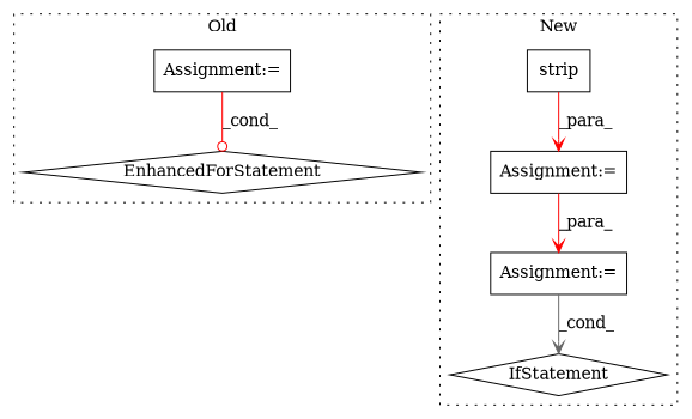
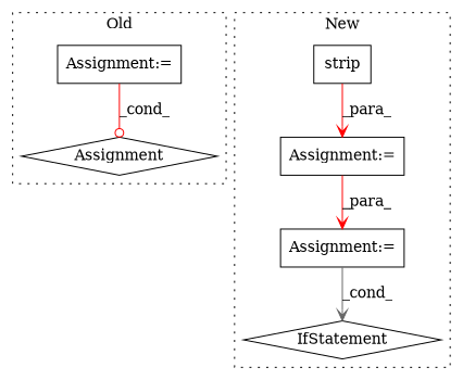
  digraph {
    node [a=7 l="53,2" s="701,775" shape=box]
    edge [color=red arrowhead=vee]
-   n1 [a=70 label=EnhancedForStatement shape=diamond]
+   n1 [a=70 label=Assignment shape=diamond]
    n2 [label="Assignment:="]
    n3 [a=32 l=7 label=strip s=571]
    n4 [a=25 l="10,2" label=IfStatement s="915,937" shape=diamond]
    n5 [label="Assignment:=" s="835,905"]
    n6 [l=14 label="Assignment:=" s=552]
    subgraph cluster_1 {
      label=Old
      style=dotted
      n1
      n2
    }
    subgraph cluster_2 {
      label=New
      style=dotted
      n3
      n4
      n5
      n6
    }
    n2 -> n1 [label=_cond_ arrowhead=odot]
    n3 -> n6 [label=_para_]
    n5 -> n4 [label=_cond_ color=gray40]
    n6 -> n5 [label=_para_]
  }
